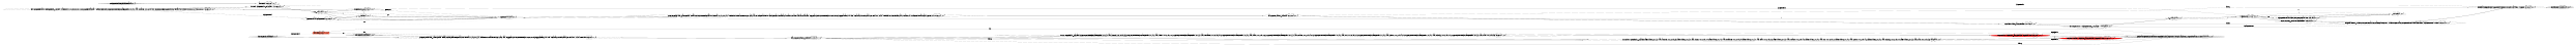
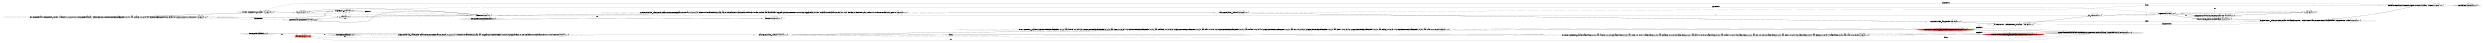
  digraph {
    rankdir=LR
    node [fillcolor=white shape=ellipse style=filled]
    edge [style=bold]
    n1 [label="Result<BySegmentResultValue> singleSegmentResult = new Result<>(DateTimes.of(\"2011-01-12T00:00:00.000Z\"),new BySegmentResultValueClass<>(Collections.singletonList(GroupByQueryRunnerTestHelper.createExpectedRow(\"2011-04-01\",\"alias\",\"mezzanine0\",\"rows\",6L,\"idx\",4420L)),QueryRunnerTestHelper.segmentId.toString(),Intervals.of(\"2011-04-02T00:00:00.000Z/2011-04-04T00:00:00.000Z\")))@@@5@@@['0', '0', '1']"]
    n2 [label="bySegmentResults.add(singleSegmentResult)@@@10@@@['0', '0', '1']"]
    n3 [label="List<Result> bySegmentResults = new ArrayList<>()@@@6@@@['0', '0', '1']"]
    n4 [label="i++@@@9@@@['0', '0', '1']"]
    n5 [label="TestHelper.assertExpectedObjects(bySegmentResults,theRunner.run(QueryPlus.wrap(fullQuery)),\"bySegment\")@@@23@@@['0', '0', '1']"]
    n6 [label="int i = 0@@@7@@@['0', '0', '1']"]
    n7 [fillcolor=lightgray label="doTestMergeResultsWithValidLimit['0', '1', '0']" shape=diamond]
    n8 [label="GroupByQuery.Builder builder = makeQueryBuilder().setDataSource(QueryRunnerTestHelper.dataSource).setInterval(\"2011-04-02/2011-04-04\").setDimensions(new DefaultDimensionSpec(\"quality\",\"alias\")).setAggregatorSpecs(QueryRunnerTestHelper.rowsCount,new LongSumAggregatorFactory(\"idx\",\"index\")).setGranularity(new PeriodGranularity(new Period(\"P1M\"),null,null)).setLimit(limit)@@@3@@@['1', '1', '0']"]
    n9 [fillcolor=tomato label="final int limit@@@2@@@['1', '1', '0']" shape=box]
    n10 [label="final GroupByQuery fullQuery = builder.build()@@@4@@@['1', '1', '0']"]
    n11 [fillcolor=lightgray label="TestHelper.assertExpectedObjects(Iterables.limit(expectedResults,limit),mergeRunner.run(QueryPlus.wrap(fullQuery)),StringUtils.format(\"limit: %d\",limit))@@@7@@@['1', '1', '0']"]
    n12 [fillcolor=lightgray label="doTestMergeResultsWithValidLimit['1', '0', '0']" shape=diamond]
    n13 [fillcolor=lightgray label="exec.shutdownNow()@@@24@@@['0', '0', '1']"]
    n14 [label="int segmentCount = 32@@@4@@@['0', '0', '1']" shape=diamond]
    n15 [label="i < segmentCount@@@8@@@['0', '0', '1']" shape=diamond]
    n16 [label="i < segmentCount@@@17@@@['0', '0', '1']" shape=diamond]
    n17 [label="GroupByQuery.Builder builder = makeQueryBuilder().setDataSource(QueryRunnerTestHelper.dataSource).setInterval(\"2011-04-02/2011-04-04\").setDimensions(new ExtractionDimensionSpec(\"quality\",\"alias\",new LookupExtractionFn(new MapLookupExtractor(ImmutableMap.of(\"mezzanine\",\"mezzanine0\"),false),false,null,false,false))).setAggregatorSpecs(QueryRunnerTestHelper.rowsCount,new LongSumAggregatorFactory(\"idx\",\"index\")).setGranularity(new PeriodGranularity(new Period(\"P1M\"),null,null)).setDimFilter(new SelectorDimFilter(\"quality\",\"mezzanine\",null)).overrideContext(ImmutableMap.of(\"bySegment\",true))@@@12@@@['0', '0', '1']"]
    n18 [label="ExecutorService exec = Executors.newCachedThreadPool()@@@21@@@['0', '0', '1']"]
    n19 [label="i++@@@18@@@['0', '0', '1']"]
    n20 [label="singleSegmentRunners.add(toolChest.preMergeQueryDecoration(runner))@@@19@@@['0', '0', '1']"]
    n21 [label="QueryRunner theRunner = toolChest.postMergeQueryDecoration(new FinalizeResultsQueryRunner<>(toolChest.mergeResults(factory.mergeRunners(Executors.newCachedThreadPool(),singleSegmentRunners)),toolChest))@@@22@@@['0', '0', '1']"]
    n22 [label="final GroupByQuery fullQuery = builder.build()@@@13@@@['0', '0', '1']"]
    n23 [label="QueryToolChest toolChest = factory.getToolchest()@@@14@@@['0', '0', '1']"]
    n24 [label="List<QueryRunner<Row>> singleSegmentRunners = new ArrayList<>()@@@15@@@['0', '0', '1']"]
    n25 [label="cannotVectorize()@@@3@@@['0', '0', '1']"]
    n26 [label="List<Row> expectedResults = Arrays.asList(GroupByQueryRunnerTestHelper.createExpectedRow(\"2011-04-01\",\"alias\",\"automotive\",\"rows\",2L,\"idx\",269L),GroupByQueryRunnerTestHelper.createExpectedRow(\"2011-04-01\",\"alias\",\"business\",\"rows\",2L,\"idx\",217L),GroupByQueryRunnerTestHelper.createExpectedRow(\"2011-04-01\",\"alias\",\"entertainment\",\"rows\",2L,\"idx\",319L),GroupByQueryRunnerTestHelper.createExpectedRow(\"2011-04-01\",\"alias\",\"health\",\"rows\",2L,\"idx\",216L),GroupByQueryRunnerTestHelper.createExpectedRow(\"2011-04-01\",\"alias\",\"mezzanine\",\"rows\",6L,\"idx\",4420L),GroupByQueryRunnerTestHelper.createExpectedRow(\"2011-04-01\",\"alias\",\"news\",\"rows\",2L,\"idx\",221L),GroupByQueryRunnerTestHelper.createExpectedRow(\"2011-04-01\",\"alias\",\"premium\",\"rows\",6L,\"idx\",4416L),GroupByQueryRunnerTestHelper.createExpectedRow(\"2011-04-01\",\"alias\",\"technology\",\"rows\",2L,\"idx\",177L),GroupByQueryRunnerTestHelper.createExpectedRow(\"2011-04-01\",\"alias\",\"travel\",\"rows\",2L,\"idx\",243L))@@@5@@@['1', '0', '0']"]
    n27 [label="List<ResultRow> expectedResults = Arrays.asList(makeRow(fullQuery,\"2011-04-01\",\"alias\",\"automotive\",\"rows\",2L,\"idx\",269L),makeRow(fullQuery,\"2011-04-01\",\"alias\",\"business\",\"rows\",2L,\"idx\",217L),makeRow(fullQuery,\"2011-04-01\",\"alias\",\"entertainment\",\"rows\",2L,\"idx\",319L),makeRow(fullQuery,\"2011-04-01\",\"alias\",\"health\",\"rows\",2L,\"idx\",216L),makeRow(fullQuery,\"2011-04-01\",\"alias\",\"mezzanine\",\"rows\",6L,\"idx\",4420L),makeRow(fullQuery,\"2011-04-01\",\"alias\",\"news\",\"rows\",2L,\"idx\",221L),makeRow(fullQuery,\"2011-04-01\",\"alias\",\"premium\",\"rows\",6L,\"idx\",4416L),makeRow(fullQuery,\"2011-04-01\",\"alias\",\"technology\",\"rows\",2L,\"idx\",177L),makeRow(fullQuery,\"2011-04-01\",\"alias\",\"travel\",\"rows\",2L,\"idx\",243L))@@@5@@@['0', '1', '0']"]
    n28 [label="int i = 0@@@16@@@['0', '0', '1']"]
    n29 [fillcolor=red label="QueryRunner<Row> mergeRunner = factory.getToolchest().mergeResults(runner)@@@6@@@['1', '0', '0']"]
    n30 [fillcolor=red label="QueryRunner<ResultRow> mergeRunner = factory.getToolchest().mergeResults(runner)@@@6@@@['0', '1', '0']"]
    n31 [fillcolor=lightgray label="testBySegmentResultsUnOptimizedDimextraction['0', '0', '1']" shape=diamond]
    n1 -> n2 [label=singleSegmentResult style=solid]
    n1 -> n3
    n2 -> n4
    n3 -> n5 [label=bySegmentResults style=solid]
    n3 -> n6
    n4 -> n15 [label=i style=solid]
    n4 -> n15
    n5 -> n13
    n6 -> n4 [label=i style=solid]
    n6 -> n14
    n6 -> n15
    n6 -> n15 [label=i style=solid]
    n7 -> n8
-   n7 -> n9 [label=singleSegmentResult style=dotted]
+   n7 -> n9 [label=true style=dotted]
    n8 -> n10
    n9 -> n8 [label=limit style=solid]
    n9 -> n11 [label=limit style=solid]
    n9 -> n12 [label=true style=dotted]
    n10 -> n11 [label=fullQuery style=solid]
    n10 -> n26
    n10 -> n27
    n10 -> n27 [label=fullQuery style=solid]
    n12 -> n8
    n14 -> n1
    n14 -> n15 [label=segmentCount style=solid]
    n14 -> n16 [label=bySegmentResults style=solid]
    n15 -> n2 [label=true style=dotted]
    n15 -> n2
-   n15 -> n4 [label=true style=dotted]
+   n15 -> n25 [label=true style=dotted]
    n15 -> n17
    n16 -> n18
    n16 -> n19 [label=true style=dotted]
    n16 -> n20 [label=true style=dotted]
    n16 -> n20
    n17 -> n22
    n18 -> n21
    n19 -> n16 [label=i style=solid]
    n19 -> n16
    n20 -> n19
    n21 -> n5
    n22 -> n5 [label=fullQuery style=solid]
    n22 -> n23
    n23 -> n21 [label=toolChest style=solid]
    n23 -> n24
    n24 -> n21 [label=singleSegmentRunners style=solid]
    n24 -> n28
    n26 -> n11 [label=expectedResults style=solid]
    n26 -> n29
    n27 -> n11 [label=expectedResults style=solid]
    n27 -> n30
    n28 -> n15 [label=i style=solid]
    n28 -> n16
    n28 -> n16 [label=i style=solid]
    n29 -> n11
    n29 -> n24 [label=0 style=dashed]
    n29 -> n30 [label=0 style=dashed]
    n30 -> n11
    n31 -> n25
  }
